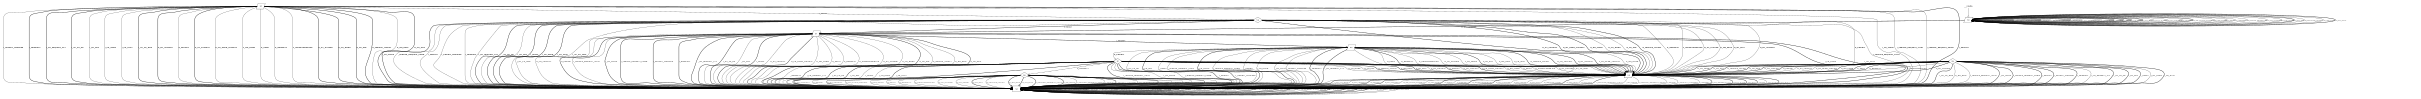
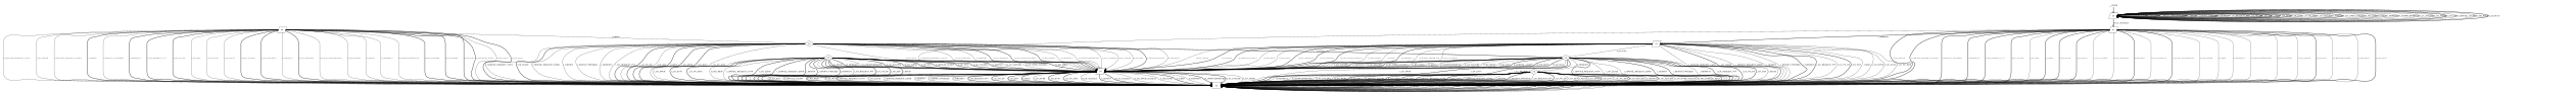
  digraph {
    fontname="Fira Sans"
    node [fontname="Fira Sans" shape=parallelogram]
    edge [arrowhead=box fontname="Fira Sans" style=solid]
    n1 [label=s0]
    n2 [label=s1]
    n3 [label=s2 shape=box]
    n4 [label=s3]
    n5 [label=s4]
    n6 [label=s7 shape=diamond]
    n7 [label=s5]
    n8 [label=s6 shape=diamond]
    n9 [label=s8 shape=diamond]
    n10 [label=s9 shape=diamond]
    n11 [height=0 label=__start9 shape=none width=0]
    n1 -> n1 [arrowhead=odot label=I_SERVICE_REQUEST_AUTH style=bold]
    n1 -> n1 [arrowhead=odot label=I_CH_CLOSE]
    n1 -> n1 [arrowhead=onormal label=I_SERVICE_REQUEST_CONN style=bold]
    n1 -> n1 [arrowhead=odot label=I_KEXINIT style=bold]
    n1 -> n1 [arrowhead=onormal label=I_KEXINIT_PROCEED]
    n1 -> n1 [label=I_NEWKEYS style=bold]
    n1 -> n1 [label=I_CH_REQUEST_PTY]
    n1 -> n1 [label=I_UA_PK_OK]
    n1 -> n1 [arrowhead=odot label=I_CH_EOF style=bold]
    n1 -> n1 [arrowhead=onormal label=I_KEX30 style=bold]
    n1 -> n1 [arrowhead=onormal label=I_CH_OPEN style=bold]
    n1 -> n1 [label=I_CH_DATA style=bold]
    n1 -> n1 [arrowhead=onormal label=I_UA_PK_NOK]
    n1 -> n1 [arrowhead=onormal label=O_CH_SUCCESS]
    n1 -> n1 [arrowhead=odot label=O_KEXINIT]
    n1 -> n1 [label=O_CH_OPEN_SUCCESS style=bold]
    n1 -> n1 [label=O_NO_CONN]
    n1 -> n1 [arrowhead=odot label=O_KEX31]
    n1 -> n1 [arrowhead=odot label=O_NEWKEYS]
    n1 -> n1 [arrowhead=odot label=O_UNIMPLEMENTED]
    n1 -> n1 [label=O_UA_FAILURE]
    n1 -> n1 [label=O_CH_NONE]
    n1 -> n1 [arrowhead=odot label=O_CH_EOF style=bold]
    n1 -> n1 [arrowhead=odot label=O_SERVICE_ACCEPT]
    n1 -> n1 [label=O_NO_RESP]
    n1 -> n1 [arrowhead=onormal label=O_CH_MAX style=bold]
    n1 -> n2 [arrowhead=onormal label=O_UA_SUCCESS style=bold]
    n2 -> n3 [label=I_SERVICE_REQUEST_AUTH]
    n2 -> n3 [arrowhead=onormal label=I_CH_CLOSE style=bold]
    n2 -> n3 [arrowhead=odot label=I_SERVICE_REQUEST_CONN style=bold]
    n2 -> n3 [arrowhead=onormal label=I_KEXINIT_PROCEED style=bold]
    n2 -> n3 [label=I_NEWKEYS style=bold]
    n2 -> n3 [label=I_CH_REQUEST_PTY style=bold]
    n2 -> n3 [label=I_UA_PK_OK style=bold]
    n2 -> n3 [arrowhead=odot label=I_CH_EOF]
    n2 -> n3 [label=I_KEX30 style=bold]
    n2 -> n3 [arrowhead=odot label=I_CH_OPEN style=bold]
    n2 -> n3 [label=I_CH_DATA style=bold]
    n2 -> n3 [label=I_UA_PK_NOK]
    n2 -> n3 [arrowhead=onormal label=O_CH_SUCCESS]
    n2 -> n3 [arrowhead=odot label=O_KEXINIT style=bold]
    n2 -> n3 [arrowhead=odot label=O_UA_SUCCESS]
    n2 -> n3 [label=O_CH_OPEN_SUCCESS style=bold]
    n2 -> n3 [arrowhead=onormal label=O_NO_CONN]
    n2 -> n3 [label=O_KEX31]
    n2 -> n3 [label=O_NEWKEYS]
    n2 -> n3 [arrowhead=onormal label=O_UNIMPLEMENTED]
    n2 -> n3 [arrowhead=odot label=O_UA_FAILURE]
    n2 -> n3 [arrowhead=odot label=O_CH_NONE]
    n2 -> n3 [arrowhead=odot label=O_CH_EOF style=bold]
    n2 -> n3 [label=O_SERVICE_ACCEPT]
    n2 -> n3 [arrowhead=odot label=O_NO_RESP]
    n2 -> n3 [arrowhead=onormal label=O_CH_MAX style=bold]
    n2 -> n4 [arrowhead=onormal label=I_KEXINIT style=bold]
    n3 -> n3 [arrowhead=odot label=I_SERVICE_REQUEST_AUTH]
    n3 -> n3 [arrowhead=onormal label=I_CH_CLOSE]
    n3 -> n3 [arrowhead=onormal label=I_SERVICE_REQUEST_CONN style=bold]
    n3 -> n3 [label=I_KEXINIT style=bold]
    n3 -> n3 [arrowhead=onormal label=I_KEXINIT_PROCEED]
    n3 -> n3 [arrowhead=onormal label=I_NEWKEYS]
    n3 -> n3 [arrowhead=onormal label=I_CH_REQUEST_PTY]
    n3 -> n3 [label=I_UA_PK_OK]
    n3 -> n3 [arrowhead=onormal label=I_CH_EOF style=bold]
    n3 -> n3 [arrowhead=odot label=I_KEX30 style=bold]
    n3 -> n3 [label=I_CH_OPEN style=bold]
    n3 -> n3 [arrowhead=onormal label=I_CH_DATA style=bold]
    n3 -> n3 [arrowhead=odot label=I_UA_PK_NOK]
    n3 -> n3 [arrowhead=onormal label=O_CH_SUCCESS style=bold]
    n3 -> n3 [arrowhead=odot label=O_KEXINIT]
    n3 -> n3 [arrowhead=odot label=O_UA_SUCCESS]
    n3 -> n3 [label=O_CH_OPEN_SUCCESS style=bold]
    n3 -> n3 [arrowhead=onormal label=O_NO_CONN style=bold]
    n3 -> n3 [arrowhead=odot label=O_KEX31 style=bold]
    n3 -> n3 [label=O_NEWKEYS]
    n3 -> n3 [label=O_UNIMPLEMENTED]
    n3 -> n3 [arrowhead=onormal label=O_UA_FAILURE style=bold]
    n3 -> n3 [arrowhead=onormal label=O_CH_NONE style=bold]
    n3 -> n3 [arrowhead=odot label=O_CH_EOF style=bold]
    n3 -> n3 [arrowhead=odot label=O_SERVICE_ACCEPT style=bold]
    n3 -> n3 [label=O_NO_RESP]
    n3 -> n3 [arrowhead=onormal label=O_CH_MAX]
    n4 -> n3 [label=I_SERVICE_REQUEST_AUTH]
    n4 -> n3 [arrowhead=odot label=I_CH_CLOSE style=bold]
    n4 -> n3 [arrowhead=onormal label=I_SERVICE_REQUEST_CONN]
    n4 -> n3 [arrowhead=odot label=I_KEXINIT]
    n4 -> n3 [arrowhead=odot label=I_KEXINIT_PROCEED]
    n4 -> n3 [arrowhead=onormal label=I_NEWKEYS style=bold]
    n4 -> n3 [arrowhead=odot label=I_CH_REQUEST_PTY style=bold]
    n4 -> n3 [arrowhead=onormal label=I_UA_PK_OK]
    n4 -> n3 [arrowhead=onormal label=I_CH_EOF style=bold]
    n4 -> n3 [arrowhead=onormal label=I_KEX30]
    n4 -> n3 [arrowhead=odot label=I_CH_OPEN]
    n4 -> n3 [arrowhead=onormal label=I_CH_DATA]
    n4 -> n3 [label=I_UA_PK_NOK]
    n4 -> n5 [arrowhead=onormal label=O_CH_SUCCESS style=bold]
    n4 -> n5 [arrowhead=odot label=O_UA_SUCCESS style=bold]
    n4 -> n5 [arrowhead=onormal label=O_CH_OPEN_SUCCESS style=bold]
    n4 -> n5 [label=O_NO_CONN]
    n4 -> n5 [arrowhead=odot label=O_KEX31]
    n4 -> n5 [arrowhead=odot label=O_NEWKEYS style=bold]
    n4 -> n5 [label=O_UNIMPLEMENTED]
    n4 -> n5 [arrowhead=odot label=O_UA_FAILURE]
    n4 -> n5 [arrowhead=odot label=O_CH_NONE]
    n4 -> n5 [label=O_CH_EOF style=bold]
    n4 -> n5 [label=O_SERVICE_ACCEPT style=bold]
    n4 -> n5 [arrowhead=onormal label=O_NO_RESP]
    n4 -> n5 [label=O_CH_MAX]
    n4 -> n6 [arrowhead=odot label=O_KEXINIT]
    n5 -> n3 [arrowhead=onormal label=I_SERVICE_REQUEST_AUTH style=bold]
    n5 -> n3 [arrowhead=onormal label=I_CH_CLOSE]
    n5 -> n3 [label=I_SERVICE_REQUEST_CONN]
    n5 -> n3 [arrowhead=odot label=I_KEXINIT]
    n5 -> n3 [label=I_KEXINIT_PROCEED]
    n5 -> n3 [arrowhead=onormal label=I_NEWKEYS]
    n5 -> n3 [arrowhead=odot label=I_CH_REQUEST_PTY style=bold]
    n5 -> n3 [arrowhead=odot label=I_UA_PK_OK style=bold]
    n5 -> n3 [label=I_CH_EOF style=bold]
    n5 -> n3 [arrowhead=onormal label=I_KEX30 style=bold]
    n5 -> n3 [label=I_CH_OPEN]
    n5 -> n3 [label=I_CH_DATA style=bold]
    n5 -> n3 [arrowhead=odot label=I_UA_PK_NOK style=bold]
    n5 -> n3 [label=O_CH_SUCCESS]
    n5 -> n3 [arrowhead=odot label=O_KEXINIT style=bold]
    n5 -> n3 [arrowhead=odot label=O_UA_SUCCESS style=bold]
    n5 -> n3 [label=O_CH_OPEN_SUCCESS]
    n5 -> n3 [label=O_NO_CONN]
    n5 -> n3 [label=O_KEX31 style=bold]
    n5 -> n3 [label=O_NEWKEYS]
    n5 -> n3 [label=O_UNIMPLEMENTED style=bold]
    n5 -> n3 [arrowhead=odot label=O_UA_FAILURE style=bold]
    n5 -> n3 [arrowhead=odot label=O_CH_NONE]
    n5 -> n3 [label=O_CH_EOF]
    n5 -> n3 [label=O_SERVICE_ACCEPT]
    n5 -> n3 [arrowhead=odot label=O_NO_RESP style=bold]
    n5 -> n3 [arrowhead=odot label=O_CH_MAX]
    n6 -> n3 [label=I_SERVICE_REQUEST_AUTH style=bold]
    n6 -> n3 [arrowhead=odot label=I_CH_CLOSE]
    n6 -> n3 [arrowhead=odot label=I_SERVICE_REQUEST_CONN]
    n6 -> n3 [arrowhead=odot label=I_KEXINIT style=bold]
    n6 -> n3 [arrowhead=onormal label=I_KEXINIT_PROCEED style=bold]
    n6 -> n3 [arrowhead=onormal label=I_NEWKEYS]
    n6 -> n3 [arrowhead=onormal label=I_CH_REQUEST_PTY style=bold]
    n6 -> n3 [arrowhead=onormal label=I_UA_PK_OK style=bold]
    n6 -> n3 [arrowhead=odot label=I_CH_EOF style=bold]
    n6 -> n3 [label=I_KEX30]
    n6 -> n3 [arrowhead=odot label=I_CH_OPEN]
    n6 -> n3 [label=I_CH_DATA style=bold]
    n6 -> n3 [arrowhead=odot label=I_UA_PK_NOK style=bold]
    n6 -> n5 [label=O_CH_SUCCESS]
    n6 -> n5 [arrowhead=onormal label=O_KEXINIT style=bold]
    n6 -> n5 [arrowhead=onormal label=O_UA_SUCCESS]
    n6 -> n5 [arrowhead=odot label=O_CH_OPEN_SUCCESS style=bold]
    n6 -> n5 [arrowhead=onormal label=O_NO_CONN]
    n6 -> n5 [arrowhead=onormal label=O_KEX31]
    n6 -> n5 [arrowhead=onormal label=O_UNIMPLEMENTED]
    n6 -> n5 [arrowhead=odot label=O_UA_FAILURE]
    n6 -> n5 [label=O_CH_NONE]
    n6 -> n5 [arrowhead=odot label=O_CH_EOF]
    n6 -> n5 [label=O_SERVICE_ACCEPT style=bold]
    n6 -> n5 [arrowhead=odot label=O_NO_RESP style=bold]
    n6 -> n5 [label=O_CH_MAX style=bold]
    n6 -> n9 [arrowhead=onormal label=O_NEWKEYS]
    n7 -> n3 [arrowhead=odot label=I_SERVICE_REQUEST_AUTH]
    n7 -> n3 [label=I_CH_CLOSE]
    n7 -> n3 [label=I_SERVICE_REQUEST_CONN]
    n7 -> n3 [arrowhead=odot label=I_KEXINIT style=bold]
    n7 -> n3 [arrowhead=odot label=I_KEXINIT_PROCEED]
    n7 -> n3 [label=I_NEWKEYS style=bold]
    n7 -> n3 [arrowhead=onormal label=I_CH_REQUEST_PTY style=bold]
    n7 -> n3 [label=I_UA_PK_OK style=bold]
    n7 -> n3 [arrowhead=odot label=I_CH_EOF]
    n7 -> n3 [label=I_CH_OPEN]
    n7 -> n3 [arrowhead=odot label=I_CH_DATA]
    n7 -> n3 [label=I_UA_PK_NOK style=bold]
    n7 -> n3 [arrowhead=odot label=O_CH_SUCCESS style=bold]
    n7 -> n3 [arrowhead=onormal label=O_KEXINIT]
    n7 -> n3 [arrowhead=onormal label=O_UA_SUCCESS style=bold]
    n7 -> n3 [arrowhead=onormal label=O_CH_OPEN_SUCCESS]
    n7 -> n3 [label=O_NO_CONN]
    n7 -> n3 [label=O_KEX31]
    n7 -> n3 [arrowhead=odot label=O_NEWKEYS]
    n7 -> n3 [arrowhead=odot label=O_UNIMPLEMENTED]
    n7 -> n3 [arrowhead=onormal label=O_UA_FAILURE style=bold]
    n7 -> n3 [label=O_CH_NONE style=bold]
    n7 -> n3 [label=O_CH_EOF style=bold]
    n7 -> n3 [label=O_SERVICE_ACCEPT style=bold]
    n7 -> n3 [arrowhead=odot label=O_NO_RESP]
    n7 -> n3 [label=O_CH_MAX style=bold]
    n7 -> n8 [arrowhead=odot label=I_KEX30]
    n8 -> n3 [arrowhead=odot label=I_SERVICE_REQUEST_AUTH]
    n8 -> n3 [label=I_CH_CLOSE style=bold]
    n8 -> n3 [arrowhead=onormal label=I_SERVICE_REQUEST_CONN]
    n8 -> n3 [arrowhead=onormal label=I_KEXINIT]
    n8 -> n3 [label=I_KEXINIT_PROCEED]
    n8 -> n3 [arrowhead=odot label=I_NEWKEYS]
    n8 -> n3 [label=I_CH_REQUEST_PTY]
    n8 -> n3 [label=I_UA_PK_OK style=bold]
    n8 -> n3 [arrowhead=onormal label=I_CH_EOF]
    n8 -> n3 [arrowhead=onormal label=I_KEX30 style=bold]
    n8 -> n3 [label=I_CH_OPEN style=bold]
    n8 -> n3 [arrowhead=onormal label=I_CH_DATA style=bold]
    n8 -> n3 [label=I_UA_PK_NOK]
    n8 -> n5 [arrowhead=odot label=O_CH_SUCCESS]
    n8 -> n5 [arrowhead=onormal label=O_KEXINIT]
    n8 -> n5 [label=O_UA_SUCCESS style=bold]
    n8 -> n5 [label=O_CH_OPEN_SUCCESS style=bold]
    n8 -> n5 [arrowhead=odot label=O_NO_CONN style=bold]
    n8 -> n5 [arrowhead=odot label=O_NEWKEYS]
    n8 -> n5 [arrowhead=onormal label=O_UNIMPLEMENTED]
    n8 -> n5 [arrowhead=odot label=O_UA_FAILURE]
    n8 -> n5 [label=O_CH_NONE]
    n8 -> n5 [arrowhead=onormal label=O_CH_EOF]
    n8 -> n5 [arrowhead=odot label=O_SERVICE_ACCEPT style=bold]
    n8 -> n5 [arrowhead=onormal label=O_NO_RESP]
    n8 -> n5 [arrowhead=odot label=O_CH_MAX]
-   n8 -> n2 [arrowhead=odot label=O_KEX31 style=bold]
+   n8 -> n6 [arrowhead=odot label=O_KEX31 style=bold]
    n9 -> n3 [label=I_SERVICE_REQUEST_AUTH style=bold]
    n9 -> n3 [label=I_CH_CLOSE style=bold]
    n9 -> n3 [arrowhead=odot label=I_SERVICE_REQUEST_CONN]
    n9 -> n3 [label=I_KEXINIT]
    n9 -> n3 [label=I_KEXINIT_PROCEED style=bold]
    n9 -> n3 [label=I_CH_REQUEST_PTY]
    n9 -> n3 [arrowhead=onormal label=I_UA_PK_OK style=bold]
    n9 -> n3 [arrowhead=onormal label=I_CH_EOF]
    n9 -> n3 [arrowhead=onormal label=I_KEX30]
    n9 -> n3 [arrowhead=onormal label=I_CH_OPEN]
    n9 -> n3 [arrowhead=onormal label=I_CH_DATA style=bold]
    n9 -> n3 [arrowhead=odot label=I_UA_PK_NOK]
    n9 -> n3 [label=O_CH_SUCCESS style=bold]
    n9 -> n3 [arrowhead=odot label=O_KEXINIT]
    n9 -> n3 [label=O_UA_SUCCESS style=bold]
    n9 -> n3 [label=O_CH_OPEN_SUCCESS]
    n9 -> n3 [arrowhead=onormal label=O_NO_CONN]
    n9 -> n3 [arrowhead=odot label=O_KEX31]
    n9 -> n3 [arrowhead=onormal label=O_NEWKEYS]
    n9 -> n3 [label=O_UNIMPLEMENTED]
    n9 -> n3 [arrowhead=odot label=O_UA_FAILURE]
    n9 -> n3 [arrowhead=onormal label=O_CH_NONE]
    n9 -> n3 [label=O_CH_EOF style=bold]
    n9 -> n3 [label=O_SERVICE_ACCEPT]
    n9 -> n3 [arrowhead=onormal label=O_NO_RESP style=bold]
    n9 -> n3 [arrowhead=odot label=O_CH_MAX style=bold]
    n10 -> n3 [arrowhead=onormal label=I_SERVICE_REQUEST_AUTH]
    n10 -> n3 [arrowhead=onormal label=I_CH_CLOSE style=bold]
    n10 -> n3 [label=I_SERVICE_REQUEST_CONN style=bold]
    n10 -> n3 [label=I_KEXINIT style=bold]
    n10 -> n3 [label=I_KEXINIT_PROCEED style=bold]
    n10 -> n3 [label=I_NEWKEYS style=bold]
    n10 -> n3 [arrowhead=onormal label=I_CH_REQUEST_PTY]
    n10 -> n3 [label=I_UA_PK_OK style=bold]
    n10 -> n3 [arrowhead=odot label=I_CH_EOF style=bold]
    n10 -> n3 [arrowhead=onormal label=I_KEX30 style=bold]
    n10 -> n3 [label=I_CH_OPEN]
    n10 -> n3 [arrowhead=onormal label=I_CH_DATA style=bold]
    n10 -> n3 [arrowhead=onormal label=I_UA_PK_NOK style=bold]
    n10 -> n3 [label=O_NO_RESP]
    n10 -> n5 [arrowhead=odot label=O_CH_SUCCESS style=bold]
    n10 -> n5 [arrowhead=onormal label=O_KEXINIT style=bold]
    n10 -> n5 [label=O_UA_SUCCESS]
    n10 -> n5 [arrowhead=onormal label=O_CH_OPEN_SUCCESS]
    n10 -> n5 [label=O_NO_CONN style=bold]
    n10 -> n5 [arrowhead=odot label=O_KEX31 style=bold]
    n10 -> n5 [arrowhead=odot label=O_NEWKEYS style=bold]
    n10 -> n5 [label=O_UNIMPLEMENTED]
    n10 -> n5 [label=O_UA_FAILURE style=bold]
    n10 -> n5 [label=O_CH_NONE style=bold]
    n10 -> n5 [arrowhead=onormal label=O_CH_EOF style=bold]
    n10 -> n5 [arrowhead=odot label=O_SERVICE_ACCEPT style=bold]
    n10 -> n5 [arrowhead=onormal label=O_CH_MAX style=bold]
-   n11 -> n1 [arrowhead=odot]
+   n11 -> n1 [arrowhead=odot style=bold]
  }
